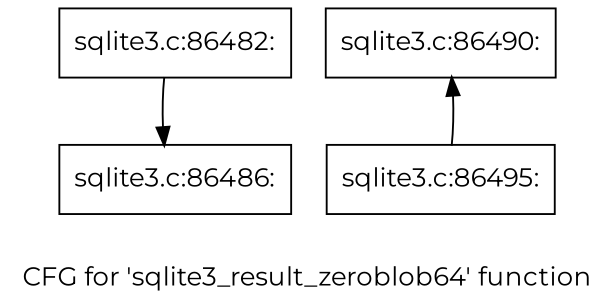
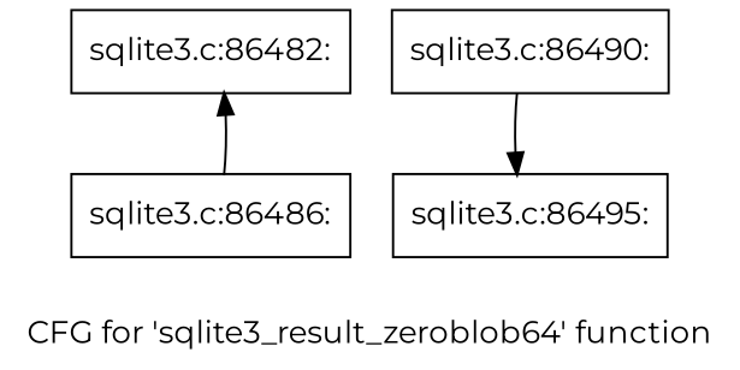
  digraph {
    fontname=Montserrat
    label="CFG for 'sqlite3_result_zeroblob64' function"
    node [fontname=Montserrat shape=record]
    edge [fontname=Montserrat]
    n1 [label="{sqlite3.c:86482:}"]
    n2 [label="{sqlite3.c:86486:}"]
    n3 [label="{sqlite3.c:86490:}"]
    n4 [label="{sqlite3.c:86495:}"]
-   n1 -> n2
-   n4 -> n3
+   n2 -> n1
+   n3 -> n4
  }
